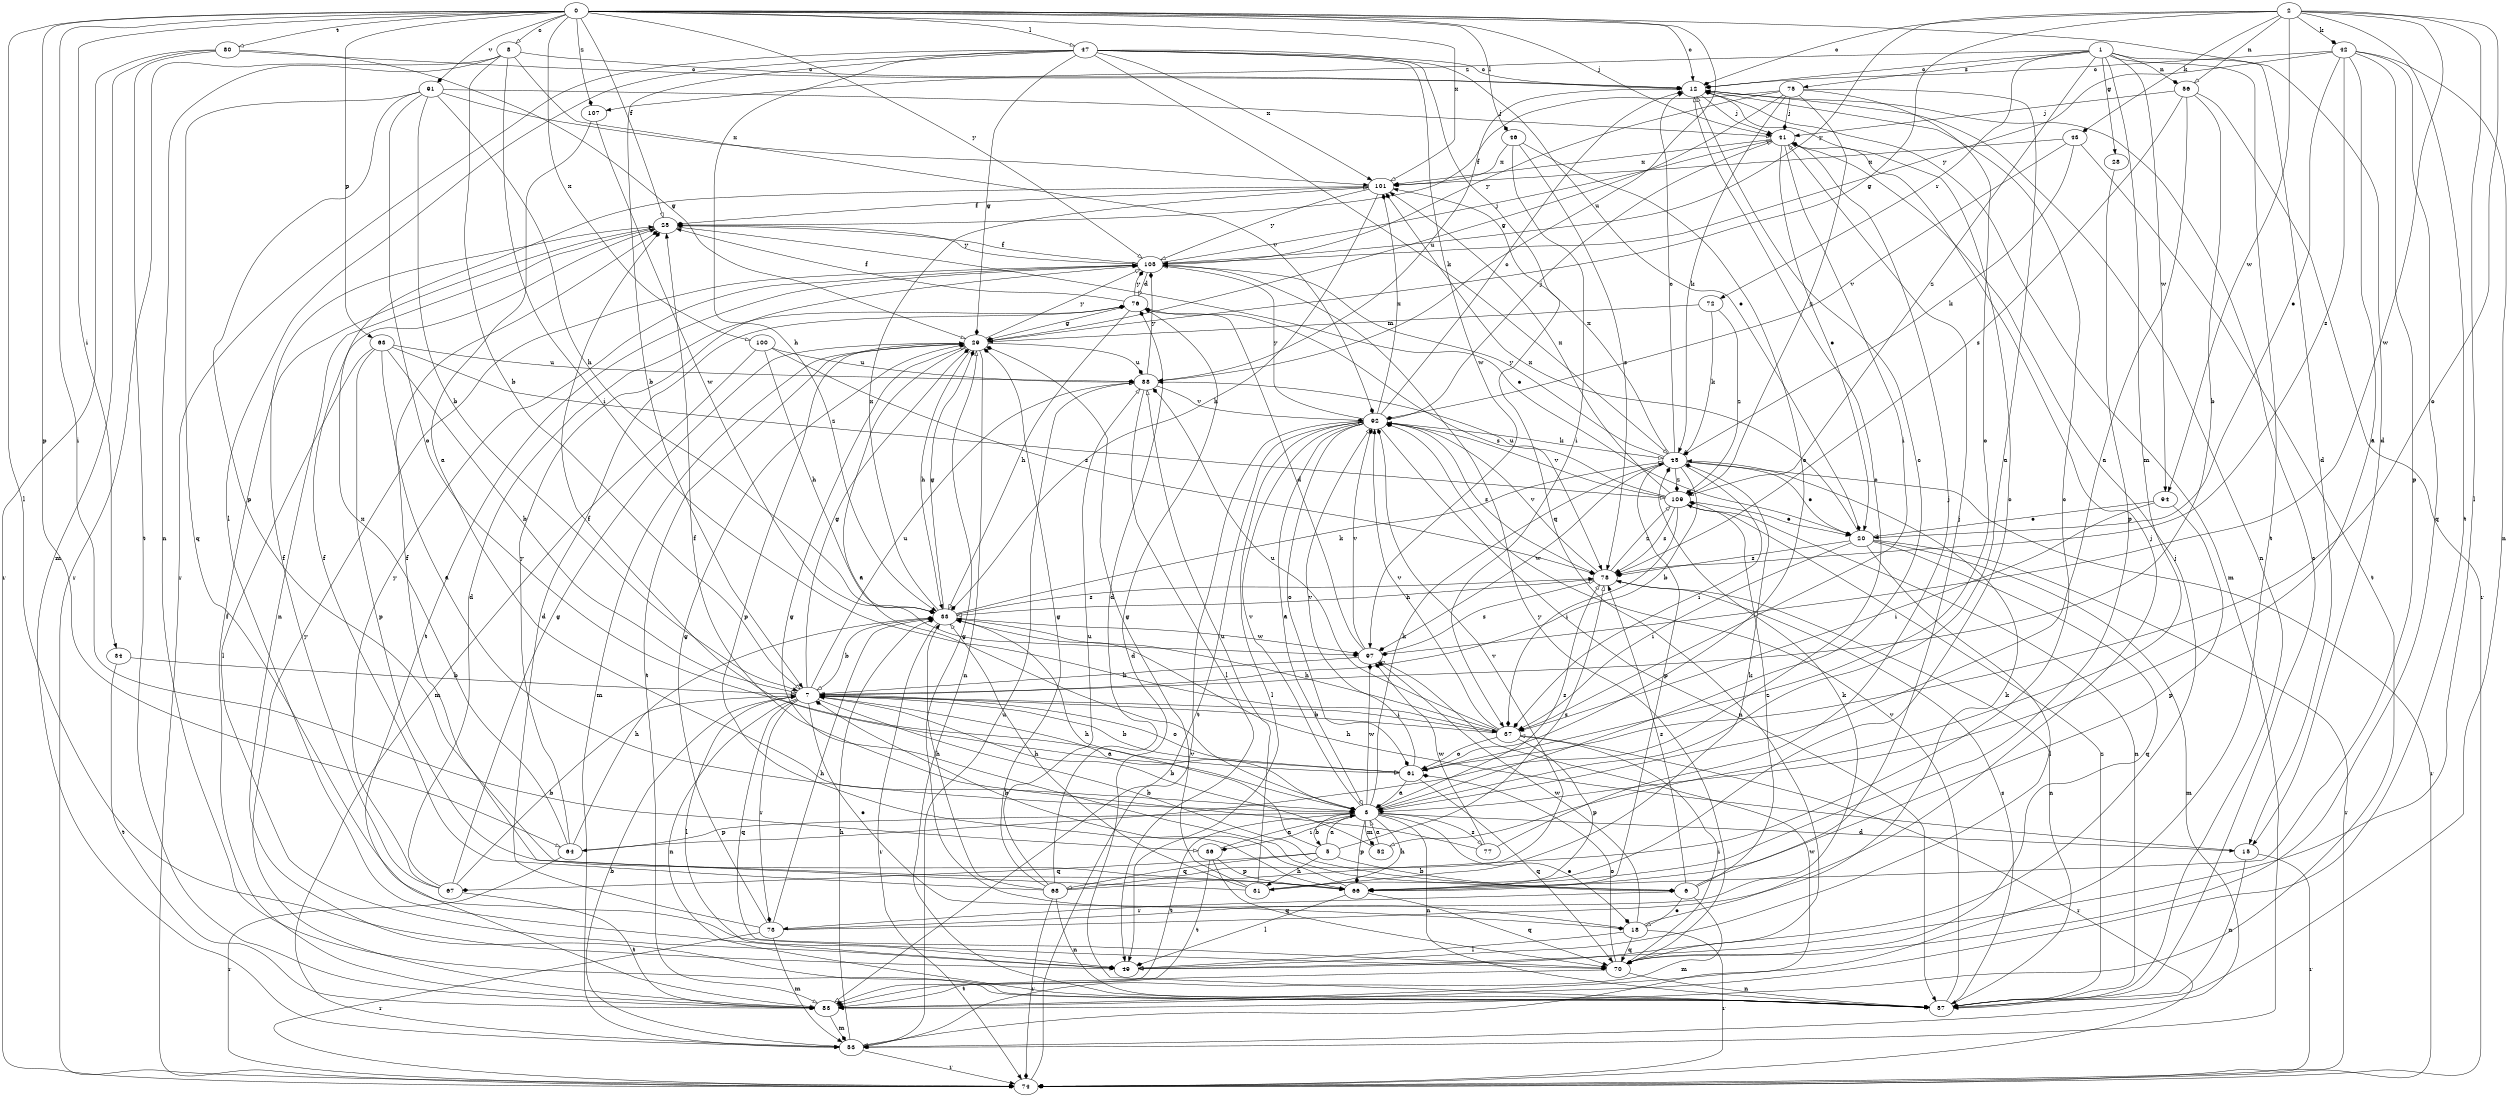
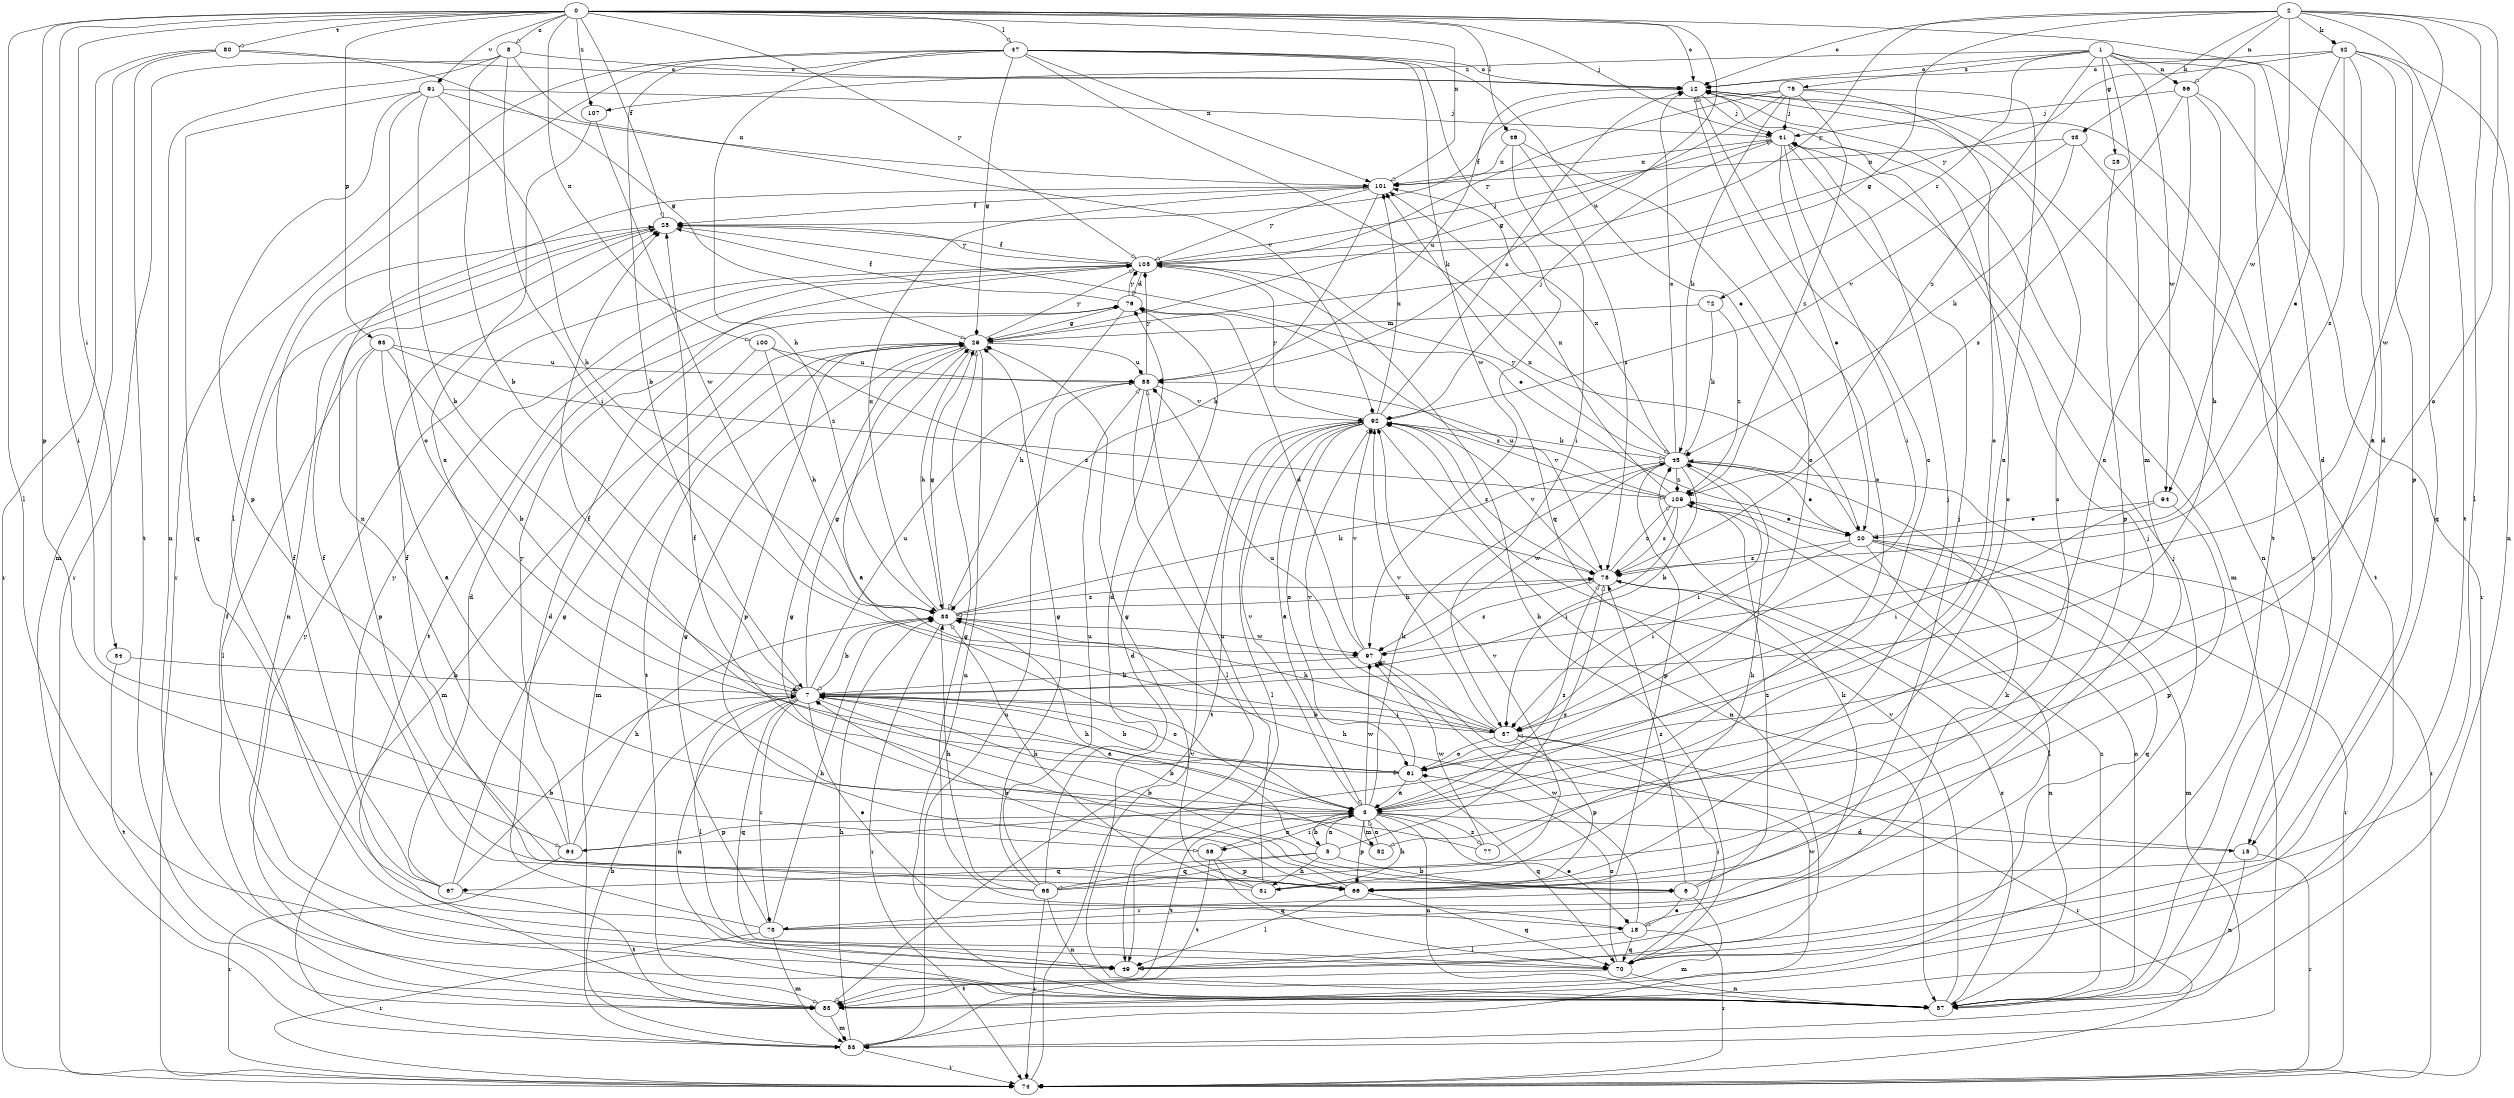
  strict digraph {
    edge [arrowhead=normal]
    0
    8
    12
    15
    25
    34
    36
    41
    46
    47
    49
    63
    64
    80
    88
    91
    100
    101
    105
    107
    57
    92
    7
    37
    74
    53
    33
    20
    83
    3
    66
    70
    61
    78
    29
    97
    45
    109
    n39 [label=76]
    1
    28
    52
    56
    72
    75
    94
    2
    42
    43
    5
    18
    31
    77
    6
    67
    68
    73
    0 -> 8 [arrowhead=onormal label=c]
    0 -> 12 [label=c]
    0 -> 15 [label=d]
    0 -> 25 [arrowhead=onormal label=f]
    0 -> 34 [label=i]
    0 -> 36 [arrowhead=onormal label=i]
    0 -> 41 [arrowhead=diamond label=j]
    0 -> 46 [arrowhead=diamond label=l]
    0 -> 47 [arrowhead=onormal label=l]
    0 -> 49 [arrowhead=onormal label=l]
    0 -> 63 [label=p]
    0 -> 64 [arrowhead=onormal label=p]
    0 -> 80 [arrowhead=onormal label=t]
    0 -> 88 [arrowhead=onormal label=u]
    0 -> 91 [arrowhead=diamond label=v]
    0 -> 100 [arrowhead=onormal label=x]
    0 -> 101 [arrowhead=onormal label=x]
    0 -> 105 [arrowhead=onormal label=y]
    0 -> 107 [arrowhead=diamond label=z]
    8 -> 12 [label=c]
    8 -> 57 [arrowhead=onormal label=n]
    8 -> 92 [arrowhead=diamond label=v]
    8 -> 7 [arrowhead=onormal label=b]
    8 -> 37 [label=i]
    8 -> 74 [arrowhead=onormal label=r]
    12 -> 41 [label=j]
    12 -> 88 [label=u]
    12 -> 57 [arrowhead=diamond label=n]
    12 -> 53 [label=m]
    15 -> 57 [label=n]
    15 -> 74 [arrowhead=diamond label=r]
    15 -> 33 [label=h]
    25 -> 105 [arrowhead=onormal label=y]
    25 -> 57 [arrowhead=diamond label=n]
    25 -> 20 [label=e]
    34 -> 7 [arrowhead=onormal label=b]
    34 -> 83 [label=t]
    36 -> 83 [arrowhead=diamond label=t]
    36 -> 3 [label=a]
    36 -> 66 [label=p]
    36 -> 70 [arrowhead=diamond label=q]
    41 -> 101 [label=x]
    41 -> 37 [arrowhead=diamond label=i]
    41 -> 20 [label=e]
    46 -> 101 [label=x]
    46 -> 37 [label=i]
    46 -> 61 [arrowhead=onormal label=o]
    46 -> 78 [label=s]
    47 -> 12 [arrowhead=onormal label=c]
    47 -> 49 [arrowhead=diamond label=l]
    47 -> 101 [label=x]
    47 -> 7 [label=b]
    47 -> 74 [label=r]
    47 -> 33 [label=h]
    47 -> 20 [arrowhead=diamond label=e]
    47 -> 70 [label=q]
    47 -> 29 [arrowhead=diamond label=g]
    47 -> 97 [label=w]
    47 -> 45 [arrowhead=onormal label=k]
    49 -> 41 [arrowhead=onormal label=j]
    63 -> 49 [arrowhead=diamond label=l]
    63 -> 88 [arrowhead=diamond label=u]
    63 -> 7 [arrowhead=onormal label=b]
    63 -> 3 [arrowhead=diamond label=a]
    63 -> 66 [label=p]
    63 -> 109 [arrowhead=onormal label=z]
    64 -> 12 [arrowhead=onormal label=c]
    64 -> 101 [arrowhead=onormal label=x]
    64 -> 105 [label=y]
    64 -> 74 [label=r]
    64 -> 33 [arrowhead=diamond label=h]
    80 -> 12 [arrowhead=diamond label=c]
    80 -> 74 [arrowhead=diamond label=r]
    80 -> 53 [arrowhead=onormal label=m]
    80 -> 83 [arrowhead=onormal label=t]
    80 -> 29 [arrowhead=onormal label=g]
    88 -> 49 [label=l]
    88 -> 105 [arrowhead=diamond label=y]
    88 -> 92 [arrowhead=diamond label=v]
    91 -> 41 [arrowhead=onormal label=j]
    91 -> 101 [label=x]
    91 -> 7 [label=b]
    91 -> 33 [arrowhead=diamond label=h]
    91 -> 66 [arrowhead=onormal label=p]
    91 -> 70 [arrowhead=diamond label=q]
    91 -> 61 [arrowhead=onormal label=o]
    100 -> 88 [label=u]
    100 -> 53 [arrowhead=onormal label=m]
    100 -> 33 [arrowhead=diamond label=h]
    100 -> 78 [arrowhead=diamond label=s]
    101 -> 25 [arrowhead=diamond label=f]
    101 -> 105 [arrowhead=onormal label=y]
    101 -> 33 [arrowhead=diamond label=h]
    105 -> 25 [arrowhead=diamond label=f]
    105 -> 41 [arrowhead=onormal label=j]
    105 -> 83 [arrowhead=onormal label=t]
    105 -> n39 [arrowhead=onormal label=d]
    107 -> 3 [arrowhead=diamond label=a]
    107 -> 97 [arrowhead=diamond label=w]
    57 -> 12 [label=c]
    57 -> 92 [arrowhead=diamond label=v]
    57 -> 78 [label=s]
    57 -> 109 [label=z]
    57 -> n39 [label=d]
    92 -> 12 [arrowhead=diamond label=c]
    92 -> 41 [arrowhead=onormal label=j]
    92 -> 49 [label=l]
    92 -> 101 [arrowhead=diamond label=x]
    92 -> 105 [arrowhead=onormal label=y]
    92 -> 57 [label=n]
    92 -> 83 [arrowhead=onormal label=t]
    92 -> 3 [arrowhead=onormal label=a]
    92 -> 61 [arrowhead=diamond label=o]
    92 -> 78 [label=s]
    92 -> 45 [arrowhead=onormal label=k]
    7 -> 49 [arrowhead=diamond label=l]
    7 -> 88 [arrowhead=onormal label=u]
    7 -> 57 [arrowhead=diamond label=n]
    7 -> 37 [label=i]
    7 -> 3 [arrowhead=diamond label=a]
    7 -> 70 [arrowhead=onormal label=q]
    7 -> 61 [arrowhead=onormal label=o]
    7 -> 29 [arrowhead=diamond label=g]
    7 -> 18 [arrowhead=diamond label=e]
    7 -> 6 [arrowhead=diamond label=b]
    7 -> 73 [arrowhead=diamond label=r]
    37 -> 88 [arrowhead=diamond label=u]
    37 -> 92 [label=v]
    37 -> 7 [arrowhead=diamond label=b]
    37 -> 74 [arrowhead=diamond label=r]
    37 -> 33 [label=h]
    37 -> 66 [label=p]
    37 -> 61 [label=o]
    74 -> 92 [arrowhead=onormal label=v]
    53 -> 88 [arrowhead=onormal label=u]
    53 -> 7 [label=b]
    53 -> 74 [label=r]
    53 -> 33 [arrowhead=diamond label=h]
    53 -> 97 [arrowhead=onormal label=w]
    33 -> 101 [arrowhead=onormal label=x]
    33 -> 7 [arrowhead=onormal label=b]
    33 -> 74 [label=r]
    33 -> 78 [label=s]
    33 -> 29 [arrowhead=diamond label=g]
    33 -> 97 [arrowhead=diamond label=w]
    33 -> 45 [arrowhead=onormal label=k]
    20 -> 49 [arrowhead=onormal label=l]
    20 -> 101 [arrowhead=diamond label=x]
    20 -> 37 [label=i]
    20 -> 74 [label=r]
    20 -> 53 [arrowhead=diamond label=m]
    20 -> 70 [arrowhead=diamond label=q]
    20 -> 78 [arrowhead=diamond label=s]
    83 -> 25 [arrowhead=onormal label=f]
    83 -> 105 [label=y]
    83 -> 53 [arrowhead=diamond label=m]
    3 -> 12 [arrowhead=onormal label=c]
    3 -> 15 [label=d]
    3 -> 25 [arrowhead=diamond label=f]
    3 -> 36 [arrowhead=diamond label=i]
    3 -> 64 [label=p]
    3 -> 57 [label=n]
    3 -> 92 [arrowhead=onormal label=v]
    3 -> 83 [arrowhead=diamond label=t]
    3 -> 66 [arrowhead=diamond label=p]
    3 -> 78 [arrowhead=onormal label=s]
    3 -> 97 [arrowhead=diamond label=w]
    3 -> 45 [label=k]
    3 -> 52 [arrowhead=diamond label=m]
    3 -> 5 [label=b]
    3 -> 18 [arrowhead=diamond label=e]
    3 -> 31 [label=h]
    3 -> 77 [arrowhead=onormal label=s]
    66 -> 49 [arrowhead=diamond label=l]
    66 -> 7 [arrowhead=diamond label=b]
    66 -> 70 [label=q]
-   70 -> 105 [arrowhead=onormal label=y]
+   70 -> 105 [arrowhead=onormal label=h]
    70 -> 57 [label=n]
    70 -> 37 [arrowhead=onormal label=i]
    70 -> 83 [label=t]
    70 -> 61 [arrowhead=diamond label=o]
    61 -> 92 [arrowhead=onormal label=v]
    61 -> 7 [arrowhead=onormal label=b]
    61 -> 3 [arrowhead=diamond label=a]
    61 -> 70 [label=q]
    78 -> 57 [label=n]
    78 -> 92 [arrowhead=onormal label=v]
    78 -> 33 [arrowhead=onormal label=h]
    78 -> 109 [arrowhead=onormal label=z]
    29 -> 88 [arrowhead=diamond label=u]
    29 -> 105 [arrowhead=onormal label=y]
    29 -> 57 [arrowhead=onormal label=n]
    29 -> 53 [label=m]
    29 -> 33 [label=h]
    29 -> 83 [arrowhead=onormal label=t]
    29 -> 3 [arrowhead=diamond label=a]
    29 -> 66 [arrowhead=onormal label=p]
    97 -> 92 [arrowhead=diamond label=v]
    97 -> 7 [arrowhead=onormal label=b]
    97 -> 78 [arrowhead=onormal label=s]
    97 -> n39 [arrowhead=diamond label=d]
    45 -> 12 [label=c]
    45 -> 101 [label=x]
    45 -> 105 [label=y]
    45 -> 7 [label=b]
    45 -> 37 [arrowhead=diamond label=i]
    45 -> 74 [arrowhead=onormal label=r]
    45 -> 20 [arrowhead=diamond label=e]
    45 -> 66 [label=p]
    45 -> 97 [arrowhead=diamond label=w]
    45 -> 109 [arrowhead=diamond label=z]
    109 -> 88 [label=u]
    109 -> 101 [label=x]
    109 -> 57 [label=n]
    109 -> 92 [label=v]
    109 -> 37 [arrowhead=diamond label=i]
    109 -> 20 [label=e]
    109 -> 78 [label=s]
    n39 -> 25 [label=f]
    n39 -> 105 [arrowhead=diamond label=y]
    n39 -> 33 [arrowhead=onormal label=h]
    n39 -> 78 [label=s]
    n39 -> 29 [arrowhead=diamond label=g]
    1 -> 12 [arrowhead=diamond label=c]
    1 -> 15 [label=d]
    1 -> 107 [label=z]
    1 -> 83 [label=t]
    1 -> 109 [arrowhead=onormal label=z]
    1 -> 28 [label=g]
    1 -> 52 [arrowhead=onormal label=m]
    1 -> 56 [arrowhead=diamond label=n]
    1 -> 72 [label=r]
    1 -> 75 [label=s]
    1 -> 94 [label=w]
    28 -> 66 [arrowhead=diamond label=p]
    52 -> 7 [label=b]
    52 -> 3 [arrowhead=onormal label=a]
    56 -> 41 [label=j]
    56 -> 7 [arrowhead=onormal label=b]
    56 -> 74 [label=r]
    56 -> 3 [arrowhead=onormal label=a]
    56 -> 78 [label=s]
    72 -> 29 [label=m]
    72 -> 45 [arrowhead=onormal label=k]
    72 -> 109 [arrowhead=diamond label=z]
    75 -> 25 [arrowhead=diamond label=f]
    75 -> 41 [arrowhead=diamond label=j]
    75 -> 105 [arrowhead=onormal label=y]
    75 -> 3 [arrowhead=diamond label=a]
    75 -> 61 [label=o]
    75 -> 29 [arrowhead=onormal label=g]
    75 -> 45 [label=k]
    75 -> 109 [arrowhead=diamond label=z]
    94 -> 37 [label=i]
    94 -> 20 [arrowhead=onormal label=e]
    94 -> 66 [label=p]
    2 -> 12 [arrowhead=diamond label=c]
    2 -> 49 [arrowhead=onormal label=l]
    2 -> 105 [arrowhead=onormal label=y]
    2 -> 83 [label=t]
    2 -> 61 [arrowhead=onormal label=o]
    2 -> 29 [arrowhead=onormal label=g]
    2 -> 97 [arrowhead=diamond label=w]
    2 -> 56 [arrowhead=onormal label=n]
    2 -> 94 [label=w]
    2 -> 42 [arrowhead=diamond label=k]
    2 -> 43 [arrowhead=diamond label=k]
    42 -> 12 [arrowhead=onormal label=c]
    42 -> 105 [label=y]
    42 -> 57 [label=n]
    42 -> 20 [label=e]
    42 -> 3 [arrowhead=diamond label=a]
    42 -> 66 [label=p]
    42 -> 70 [label=q]
    42 -> 78 [arrowhead=diamond label=s]
    43 -> 101 [arrowhead=diamond label=x]
    43 -> 92 [arrowhead=diamond label=v]
    43 -> 83 [label=t]
    43 -> 45 [arrowhead=diamond label=k]
    5 -> 33 [label=h]
    5 -> 3 [label=a]
    5 -> 78 [arrowhead=onormal label=s]
    5 -> 31 [label=h]
    5 -> 6 [arrowhead=diamond label=b]
    5 -> 67 [arrowhead=diamond label=q]
    5 -> 68 [arrowhead=onormal label=q]
    18 -> 49 [arrowhead=onormal label=l]
    18 -> 74 [arrowhead=diamond label=r]
    18 -> 70 [label=q]
    18 -> 29 [arrowhead=onormal label=g]
    18 -> 97 [arrowhead=diamond label=w]
    18 -> 45 [label=k]
    31 -> 12 [arrowhead=diamond label=c]
    31 -> 25 [arrowhead=diamond label=f]
    31 -> 88 [arrowhead=onormal label=u]
    31 -> 33 [arrowhead=onormal label=h]
    31 -> 29 [arrowhead=diamond label=g]
    31 -> 45 [arrowhead=diamond label=k]
    77 -> 25 [label=f]
    77 -> 41 [arrowhead=diamond label=j]
    77 -> 97 [arrowhead=diamond label=w]
    6 -> 41 [arrowhead=onormal label=j]
    6 -> 53 [arrowhead=onormal label=m]
    6 -> 78 [label=s]
    6 -> 29 [arrowhead=onormal label=g]
    6 -> 109 [arrowhead=diamond label=z]
    6 -> 18 [arrowhead=onormal label=e]
    6 -> 73 [label=r]
    67 -> 25 [label=f]
    67 -> 105 [label=y]
    67 -> 7 [label=b]
    67 -> 83 [arrowhead=diamond label=t]
    67 -> 29 [label=g]
    67 -> n39 [arrowhead=diamond label=d]
    68 -> 12 [label=c]
    68 -> 25 [label=f]
    68 -> 88 [arrowhead=onormal label=u]
    68 -> 57 [arrowhead=onormal label=n]
    68 -> 92 [arrowhead=diamond label=v]
    68 -> 74 [arrowhead=diamond label=r]
    68 -> 33 [label=h]
    68 -> 29 [arrowhead=diamond label=g]
    68 -> n39 [arrowhead=diamond label=d]
    73 -> 41 [arrowhead=onormal label=j]
    73 -> 74 [arrowhead=diamond label=r]
    73 -> 53 [label=m]
    73 -> 33 [arrowhead=diamond label=h]
    73 -> 29 [arrowhead=diamond label=g]
    73 -> 45 [arrowhead=diamond label=k]
    73 -> n39 [arrowhead=diamond label=d]
  }
